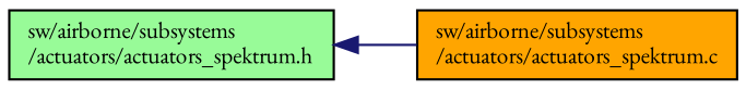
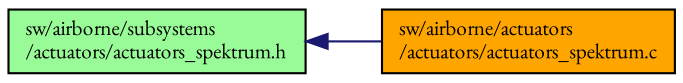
  digraph {
    rankdir=LR
    fontname="EB Garamond"
    node [color=black fontname="EB Garamond" fontsize=10 shape=record style=filled]
    n1 [fillcolor=palegreen fontcolor=black height=0.2 label="sw/airborne/subsystems\l/actuators/actuators_spektrum.h" width=0.4]
-   n2 [fillcolor=orange height=0.2 label="sw/airborne/subsystems\l/actuators/actuators_spektrum.c" width=0.4]
+   n2 [fillcolor=orange height=0.2 label="sw/airborne/actuators\l/actuators/actuators_spektrum.c" width=0.4]
    n1 -> n2 [color=midnightblue dir=back fontname="EB Garamond" fontsize=10 labelfontname=FreeSans labelfontsize=10 style=solid]
  }
